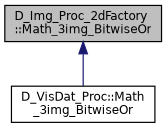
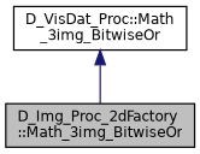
  digraph {
    rankdir=TB
    node [color=black fontname=Helvetica fontsize=10 shape=record style=filled]
    n1 [fillcolor=grey75 fontcolor=black height=0.2 label="D_Img_Proc_2dFactory\l::Math_3img_BitwiseOr" width=0.4]
    n2 [fillcolor=white height=0.2 label="D_VisDat_Proc::Math\l_3img_BitwiseOr" width=0.4]
-   n1 -> n2 [color=midnightblue dir=back fontname=Helvetica fontsize=10 labelfontname=Helvetica labelfontsize=10 style=solid]
+   n2 -> n1 [color=midnightblue dir=back fontname=Helvetica fontsize=10 labelfontname=Helvetica labelfontsize=10 style=solid]
  }
